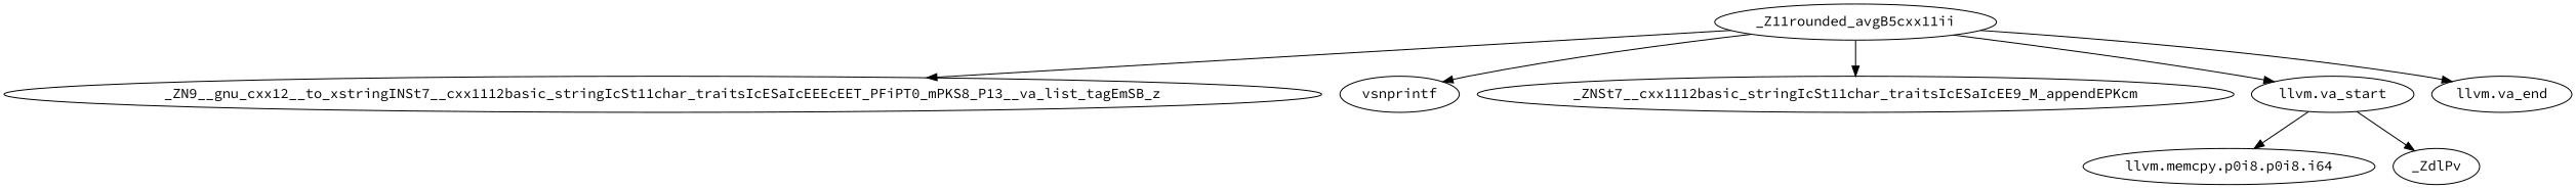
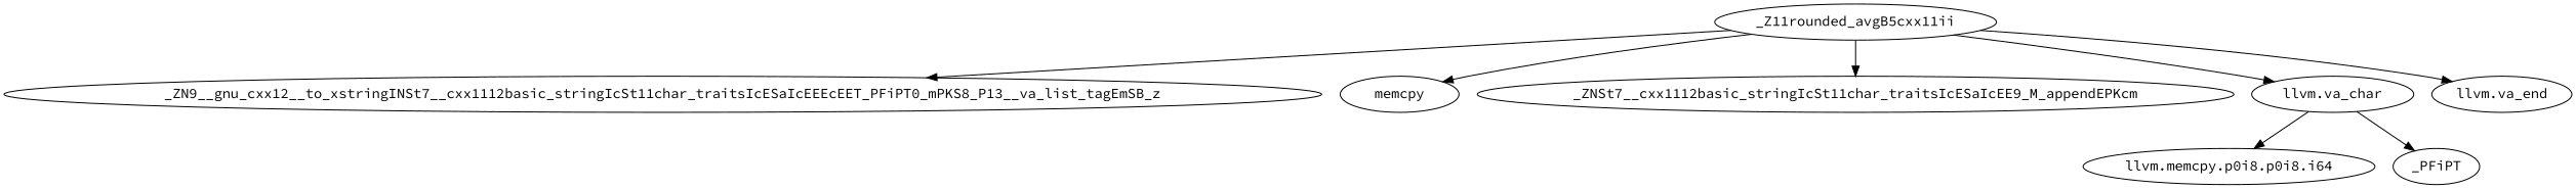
  digraph {
    fontname="Source Code Pro"
    node [fontname="Source Code Pro" shape=ellipse]
    edge [fontname="Source Code Pro"]
    n1 [label=_Z11rounded_avgB5cxx11ii]
    n2 [label=_ZN9__gnu_cxx12__to_xstringINSt7__cxx1112basic_stringIcSt11char_traitsIcESaIcEEEcEET_PFiPT0_mPKS8_P13__va_list_tagEmSB_z]
-   n3 [label=vsnprintf]
+   n3 [label=memcpy]
    n4 [label=_ZNSt7__cxx1112basic_stringIcSt11char_traitsIcESaIcEE9_M_appendEPKcm]
-   n5 [label="llvm.va_start"]
+   n5 [label="llvm.va_char"]
    n6 [label="llvm.va_end"]
    n7 [label="llvm.memcpy.p0i8.p0i8.i64"]
-   n8 [label=_ZdlPv]
+   n8 [label=_PFiPT]
    n1 -> n2
    n1 -> n3
    n1 -> n4
    n1 -> n5
    n1 -> n6
    n5 -> n7
    n5 -> n8
  }
